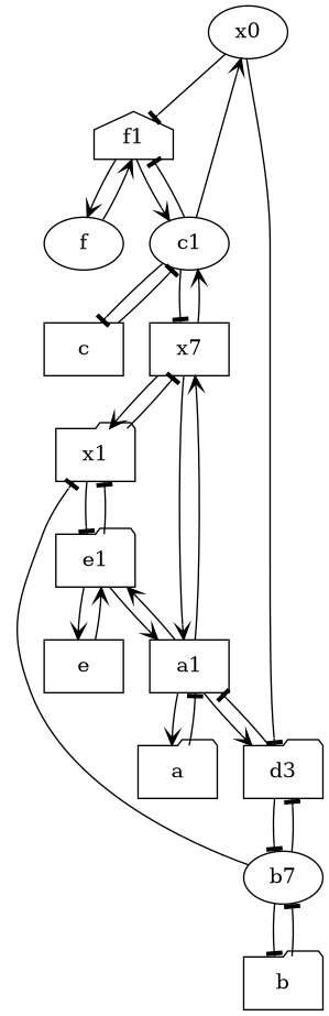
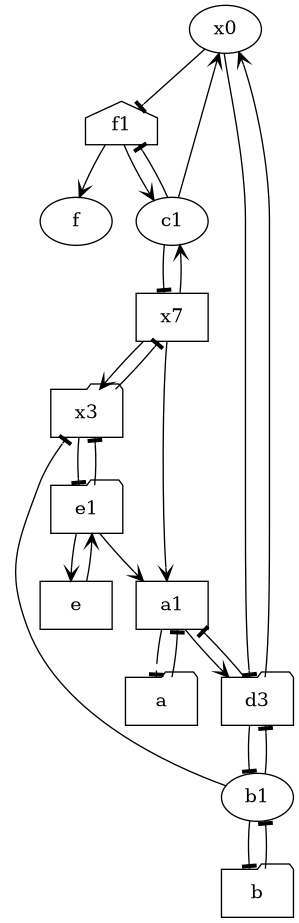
  digraph {
    node [shape=folder]
    edge [arrowhead=tee]
    x0 [shape=ellipse]
    f1 [shape=house]
    n3 [label=d3]
    f [shape=ellipse]
    c1 [shape=ellipse]
    a1 [shape=box]
-   b1 [shape=ellipse label=b7]
+   b1 [shape=ellipse]
    n8 [label=x7 shape=box]
-   c [shape=box]
    e1
-   x1
+   x1 [label=x3]
    e [shape=box]
    a
    b
    x0 -> f1
    x0 -> n3
    f1 -> f [arrowhead=vee]
    f1 -> c1 [arrowhead=vee]
+   n3 -> x0 [arrowhead=vee]
    n3 -> a1
    n3 -> b1
-   f -> f1 [arrowhead=vee]
    c1 -> x0 [arrowhead=vee]
    c1 -> f1
    c1 -> n8
-   c1 -> c
    a1 -> n3 [arrowhead=vee]
-   a1 -> n8 [arrowhead=vee]
-   a1 -> e1 [arrowhead=vee]
-   a1 -> a [arrowhead=vee]
+   a1 -> a
    b1 -> n3
    b1 -> x1
    b1 -> b
    n8 -> c1 [arrowhead=vee]
    n8 -> a1 [arrowhead=vee]
    n8 -> x1 [arrowhead=vee]
-   c -> c1
    e1 -> a1 [arrowhead=vee]
    e1 -> x1
    e1 -> e [arrowhead=vee]
    x1 -> n8
    x1 -> e1
    e -> e1 [arrowhead=vee]
    a -> a1
    b -> b1
  }
